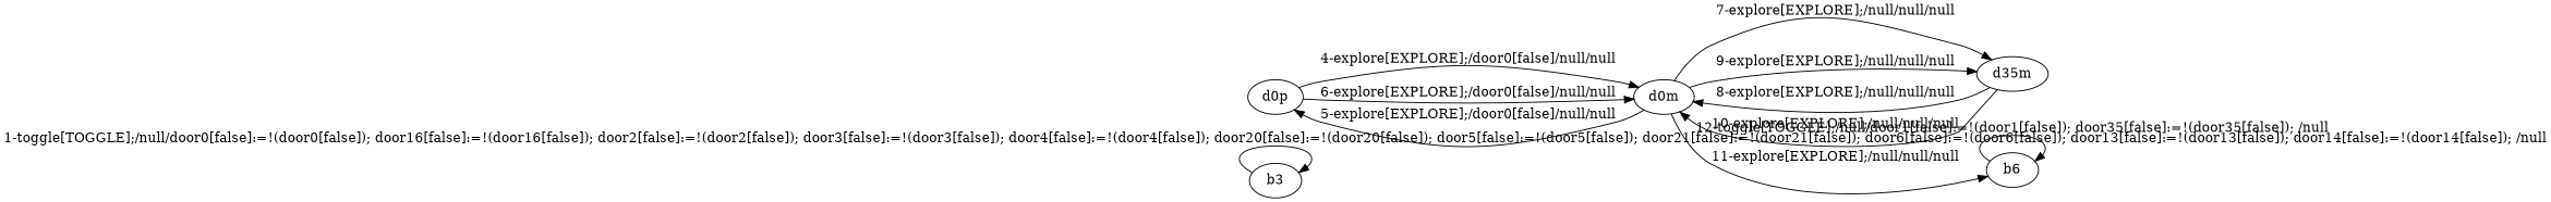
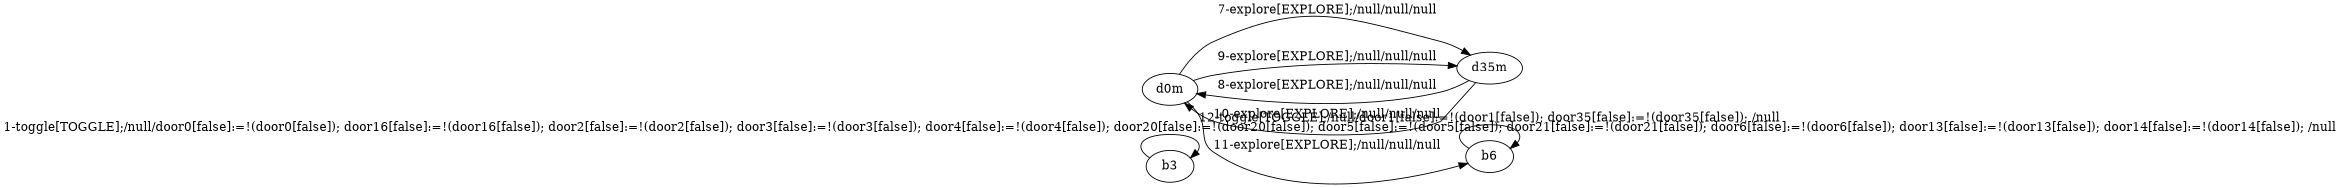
  digraph {
    rankdir=LR
    b3
-   d0p
    d0m
    d35m
    b6
    b3 -> b3 [label="1-toggle[TOGGLE];/null/door0[false]:=!(door0[false]); door16[false]:=!(door16[false]); door2[false]:=!(door2[false]); door3[false]:=!(door3[false]); door4[false]:=!(door4[false]); door20[false]:=!(door20[false]); door5[false]:=!(door5[false]); door21[false]:=!(door21[false]); door6[false]:=!(door6[false]); door13[false]:=!(door13[false]); door14[false]:=!(door14[false]); /null"]
-   d0p -> d0m [label="4-explore[EXPLORE];/door0[false]/null/null"]
-   d0p -> d0m [label="6-explore[EXPLORE];/door0[false]/null/null"]
-   d0m -> d0p [label="5-explore[EXPLORE];/door0[false]/null/null"]
    d0m -> d35m [label="7-explore[EXPLORE];/null/null/null"]
    d0m -> d35m [label="9-explore[EXPLORE];/null/null/null"]
    d0m -> b6 [label="11-explore[EXPLORE];/null/null/null"]
    d35m -> d0m [label="8-explore[EXPLORE];/null/null/null"]
    d35m -> d0m [label="10-explore[EXPLORE];/null/null/null"]
    b6 -> b6 [label="12-toggle[TOGGLE];/null/door1[false]:=!(door1[false]); door35[false]:=!(door35[false]); /null"]
  }
